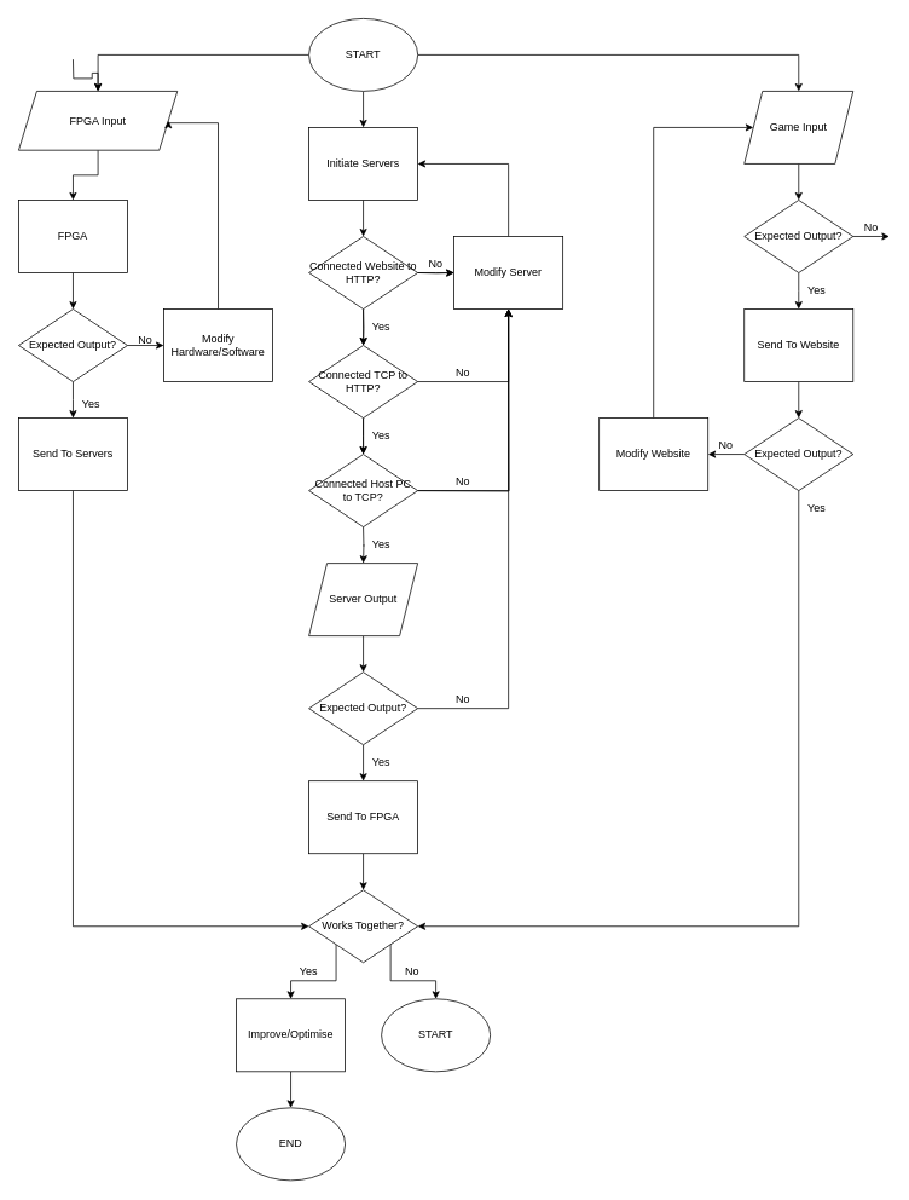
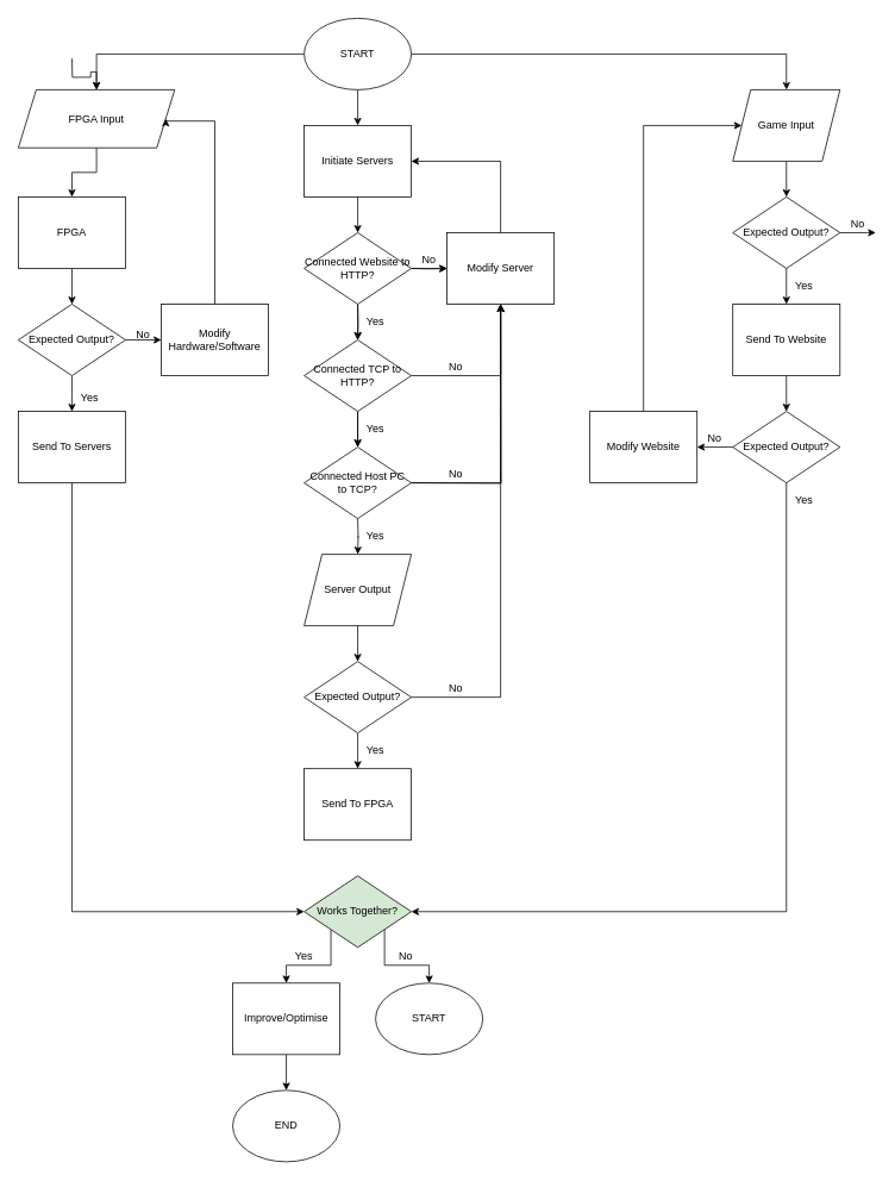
  <mxCell id="0" />
  <mxCell id="1" parent="0" />
  <mxCell id="2" style="edgeStyle=orthogonalEdgeStyle;rounded=0;orthogonalLoop=1;jettySize=auto;html=1;exitX=1;exitY=0.5;exitDx=0;exitDy=0;entryX=0.5;entryY=0;entryDx=0;entryDy=0;" edge="1" parent="1" source="5" target="28"><mxGeometry relative="1" as="geometry" /></mxCell>
  <mxCell id="3" style="edgeStyle=orthogonalEdgeStyle;rounded=0;orthogonalLoop=1;jettySize=auto;html=1;exitX=0;exitY=0.5;exitDx=0;exitDy=0;entryX=0.5;entryY=0;entryDx=0;entryDy=0;" edge="1" parent="1" source="5" target="42"><mxGeometry relative="1" as="geometry" /></mxCell>
  <mxCell id="4" style="edgeStyle=orthogonalEdgeStyle;rounded=0;orthogonalLoop=1;jettySize=auto;html=1;exitX=0.5;exitY=1;exitDx=0;exitDy=0;entryX=0.5;entryY=0;entryDx=0;entryDy=0;" edge="1" parent="1" source="5" target="7"><mxGeometry relative="1" as="geometry" /></mxCell>
  <mxCell id="5" value="START" style="ellipse;whiteSpace=wrap;html=1;" vertex="1" parent="1"><mxGeometry x="340" width="120" height="80" as="geometry" y="20" /></mxCell>
  <mxCell id="6" style="edgeStyle=orthogonalEdgeStyle;rounded=0;orthogonalLoop=1;jettySize=auto;html=1;exitX=0.5;exitY=1;exitDx=0;exitDy=0;entryX=0.5;entryY=0;entryDx=0;entryDy=0;" edge="1" parent="1" source="7" target="25"><mxGeometry relative="1" as="geometry" /></mxCell>
  <mxCell id="7" value="Initiate Servers" style="rounded=0;whiteSpace=wrap;html=1;" vertex="1" parent="1"><mxGeometry x="340" y="140" width="120" height="80" as="geometry" /></mxCell>
  <mxCell id="8" style="edgeStyle=orthogonalEdgeStyle;rounded=0;orthogonalLoop=1;jettySize=auto;html=1;exitX=1;exitY=0.5;exitDx=0;exitDy=0;entryX=0;entryY=0.5;entryDx=0;entryDy=0;" edge="1" parent="1" target="11"><mxGeometry relative="1" as="geometry"><mxPoint x="460" y="300" as="sourcePoint" /></mxGeometry></mxCell>
  <mxCell id="9" style="edgeStyle=orthogonalEdgeStyle;rounded=0;orthogonalLoop=1;jettySize=auto;html=1;exitX=0.5;exitY=1;exitDx=0;exitDy=0;entryX=0.5;entryY=0;entryDx=0;entryDy=0;" edge="1" parent="1" target="16"><mxGeometry relative="1" as="geometry"><mxPoint x="400" y="340" as="sourcePoint" /></mxGeometry></mxCell>
  <mxCell id="10" style="edgeStyle=orthogonalEdgeStyle;rounded=0;orthogonalLoop=1;jettySize=auto;html=1;exitX=0.5;exitY=0;exitDx=0;exitDy=0;entryX=1;entryY=0.5;entryDx=0;entryDy=0;" edge="1" parent="1" source="11" target="7"><mxGeometry relative="1" as="geometry" /></mxCell>
  <mxCell id="11" value="Modify Server" style="rounded=0;whiteSpace=wrap;html=1;" vertex="1" parent="1"><mxGeometry x="500" y="260" width="120" height="80" as="geometry" /></mxCell>
  <mxCell id="12" value="No" style="text;html=1;strokeColor=none;fillColor=none;align=center;verticalAlign=middle;whiteSpace=wrap;rounded=0;" vertex="1" parent="1"><mxGeometry x="460" y="280" width="40" height="20" as="geometry" /></mxCell>
  <mxCell id="13" style="edgeStyle=orthogonalEdgeStyle;rounded=0;orthogonalLoop=1;jettySize=auto;html=1;exitX=1;exitY=0.5;exitDx=0;exitDy=0;entryX=0.5;entryY=1;entryDx=0;entryDy=0;" edge="1" parent="1" source="16" target="11"><mxGeometry relative="1" as="geometry" /></mxCell>
  <mxCell id="14" style="edgeStyle=orthogonalEdgeStyle;rounded=0;orthogonalLoop=1;jettySize=auto;html=1;exitX=0.5;exitY=1;exitDx=0;exitDy=0;entryX=0.5;entryY=0;entryDx=0;entryDy=0;" edge="1" parent="1" source="16"><mxGeometry relative="1" as="geometry"><mxPoint x="400" y="500" as="targetPoint" /></mxGeometry></mxCell>
  <mxCell id="15" style="edgeStyle=orthogonalEdgeStyle;rounded=0;orthogonalLoop=1;jettySize=auto;html=1;exitX=0.5;exitY=1;exitDx=0;exitDy=0;entryX=0.5;entryY=0;entryDx=0;entryDy=0;" edge="1" parent="1" source="16" target="23"><mxGeometry relative="1" as="geometry" /></mxCell>
  <mxCell id="16" value="Connected TCP to HTTP?" style="rhombus;whiteSpace=wrap;html=1;" vertex="1" parent="1"><mxGeometry x="340" y="380" width="120" height="80" as="geometry" /></mxCell>
  <mxCell id="17" value="No" style="text;html=1;strokeColor=none;fillColor=none;align=center;verticalAlign=middle;whiteSpace=wrap;rounded=0;" vertex="1" parent="1"><mxGeometry x="490" y="400" width="40" height="20" as="geometry" /></mxCell>
  <mxCell id="18" style="edgeStyle=orthogonalEdgeStyle;rounded=0;orthogonalLoop=1;jettySize=auto;html=1;exitX=1;exitY=0.5;exitDx=0;exitDy=0;" edge="1" parent="1"><mxGeometry relative="1" as="geometry"><mxPoint x="460" y="540" as="sourcePoint" /><mxPoint x="560" y="340" as="targetPoint" /></mxGeometry></mxCell>
  <mxCell id="19" value="No" style="text;html=1;strokeColor=none;fillColor=none;align=center;verticalAlign=middle;whiteSpace=wrap;rounded=0;" vertex="1" parent="1"><mxGeometry x="490" y="520" width="40" height="20" as="geometry" /></mxCell>
  <mxCell id="20" value="Yes" style="text;html=1;strokeColor=none;fillColor=none;align=center;verticalAlign=middle;whiteSpace=wrap;rounded=0;" vertex="1" parent="1"><mxGeometry x="400" y="350" width="40" height="20" as="geometry" /></mxCell>
  <mxCell id="21" value="Yes" style="text;html=1;strokeColor=none;fillColor=none;align=center;verticalAlign=middle;whiteSpace=wrap;rounded=0;" vertex="1" parent="1"><mxGeometry x="400" y="470" width="40" height="20" as="geometry" /></mxCell>
  <mxCell id="22" style="edgeStyle=orthogonalEdgeStyle;rounded=0;orthogonalLoop=1;jettySize=auto;html=1;exitX=1;exitY=0.5;exitDx=0;exitDy=0;entryX=0.5;entryY=1;entryDx=0;entryDy=0;" edge="1" parent="1" source="23" target="11"><mxGeometry relative="1" as="geometry" /></mxCell>
  <mxCell id="23" value="Connected Host PC to TCP?" style="rhombus;whiteSpace=wrap;html=1;" vertex="1" parent="1"><mxGeometry x="340" y="500" width="120" height="80" as="geometry" /></mxCell>
  <mxCell id="24" style="edgeStyle=orthogonalEdgeStyle;rounded=0;orthogonalLoop=1;jettySize=auto;html=1;exitX=0.5;exitY=1;exitDx=0;exitDy=0;entryX=0.5;entryY=0;entryDx=0;entryDy=0;" edge="1" parent="1" source="25" target="16"><mxGeometry relative="1" as="geometry" /></mxCell>
  <mxCell id="25" value="Connected Website to HTTP?" style="rhombus;whiteSpace=wrap;html=1;" vertex="1" parent="1"><mxGeometry x="340" y="260" width="120" height="80" as="geometry" /></mxCell>
  <mxCell id="26" style="edgeStyle=orthogonalEdgeStyle;rounded=0;orthogonalLoop=1;jettySize=auto;html=1;exitX=0;exitY=1;exitDx=0;exitDy=0;entryX=1;entryY=1;entryDx=0;entryDy=0;" edge="1" parent="1" source="12" target="12"><mxGeometry relative="1" as="geometry"><Array as="points"><mxPoint x="480" y="300" /><mxPoint x="480" y="300" /></Array></mxGeometry></mxCell>
  <mxCell id="27" style="edgeStyle=orthogonalEdgeStyle;rounded=0;orthogonalLoop=1;jettySize=auto;html=1;exitX=0.5;exitY=1;exitDx=0;exitDy=0;entryX=0.5;entryY=0;entryDx=0;entryDy=0;" edge="1" parent="1" source="28" target="31"><mxGeometry relative="1" as="geometry" /></mxCell>
  <mxCell id="28" value="Game Input" style="shape=parallelogram;perimeter=parallelogramPerimeter;whiteSpace=wrap;html=1;fixedSize=1;" vertex="1" parent="1"><mxGeometry x="820" y="100" width="120" height="80" as="geometry" /></mxCell>
  <mxCell id="29" style="edgeStyle=orthogonalEdgeStyle;rounded=0;orthogonalLoop=1;jettySize=auto;html=1;exitX=0.5;exitY=1;exitDx=0;exitDy=0;entryX=0.5;entryY=0;entryDx=0;entryDy=0;" edge="1" parent="1" source="31"><mxGeometry relative="1" as="geometry"><mxPoint x="880" y="340" as="targetPoint" /></mxGeometry></mxCell>
  <mxCell id="30" style="edgeStyle=orthogonalEdgeStyle;rounded=0;orthogonalLoop=1;jettySize=auto;html=1;exitX=1;exitY=0.5;exitDx=0;exitDy=0;entryX=1;entryY=1;entryDx=0;entryDy=0;" edge="1" parent="1" source="31" target="32"><mxGeometry relative="1" as="geometry"><Array as="points"><mxPoint x="970" y="260" /><mxPoint x="970" y="260" /></Array></mxGeometry></mxCell>
  <mxCell id="31" value="Expected Output?" style="rhombus;whiteSpace=wrap;html=1;" vertex="1" parent="1"><mxGeometry x="820" y="220" width="120" height="80" as="geometry" /></mxCell>
  <mxCell id="32" value="No" style="text;html=1;strokeColor=none;fillColor=none;align=center;verticalAlign=middle;whiteSpace=wrap;rounded=0;" vertex="1" parent="1"><mxGeometry x="940" y="240" width="40" height="20" as="geometry" /></mxCell>
  <mxCell id="33" style="edgeStyle=orthogonalEdgeStyle;rounded=0;orthogonalLoop=1;jettySize=auto;html=1;exitX=0;exitY=0.5;exitDx=0;exitDy=0;entryX=1;entryY=0.5;entryDx=0;entryDy=0;" edge="1" parent="1" source="34" target="39"><mxGeometry relative="1" as="geometry" /></mxCell>
  <mxCell id="34" value="Expected Output?" style="rhombus;whiteSpace=wrap;html=1;" vertex="1" parent="1"><mxGeometry x="820" y="460" width="120" height="80" as="geometry" /></mxCell>
  <mxCell id="35" style="edgeStyle=orthogonalEdgeStyle;rounded=0;orthogonalLoop=1;jettySize=auto;html=1;exitX=0.5;exitY=1;exitDx=0;exitDy=0;entryX=0.5;entryY=0;entryDx=0;entryDy=0;" edge="1" parent="1" source="36" target="34"><mxGeometry relative="1" as="geometry" /></mxCell>
  <mxCell id="36" value="Send To Website" style="rounded=0;whiteSpace=wrap;html=1;" vertex="1" parent="1"><mxGeometry x="820" y="340" width="120" height="80" as="geometry" /></mxCell>
  <mxCell id="37" style="edgeStyle=orthogonalEdgeStyle;rounded=0;orthogonalLoop=1;jettySize=auto;html=1;exitX=0.5;exitY=0;exitDx=0;exitDy=0;entryX=0;entryY=0.5;entryDx=0;entryDy=0;" edge="1" parent="1" source="39" target="28"><mxGeometry relative="1" as="geometry"><Array as="points"><mxPoint x="720" y="140" /></Array></mxGeometry></mxCell>
  <mxCell id="38" style="edgeStyle=orthogonalEdgeStyle;rounded=0;orthogonalLoop=1;jettySize=auto;html=1;entryX=1;entryY=0.5;entryDx=0;entryDy=0;exitX=0.5;exitY=1;exitDx=0;exitDy=0;" edge="1" parent="1" source="34" target="71"><mxGeometry relative="1" as="geometry"><mxPoint x="800" y="780" as="sourcePoint" /></mxGeometry></mxCell>
  <mxCell id="39" value="Modify Website" style="rounded=0;whiteSpace=wrap;html=1;" vertex="1" parent="1"><mxGeometry x="660" y="460" width="120" height="80" as="geometry" /></mxCell>
  <mxCell id="40" style="edgeStyle=orthogonalEdgeStyle;rounded=0;orthogonalLoop=1;jettySize=auto;html=1;exitX=0.5;exitY=1;exitDx=0;exitDy=0;entryX=0.5;entryY=0;entryDx=0;entryDy=0;" edge="1" parent="1" target="42"><mxGeometry relative="1" as="geometry"><mxPoint x="80" y="65" as="sourcePoint" /></mxGeometry></mxCell>
  <mxCell id="41" style="edgeStyle=orthogonalEdgeStyle;rounded=0;orthogonalLoop=1;jettySize=auto;html=1;exitX=0.5;exitY=1;exitDx=0;exitDy=0;entryX=0.5;entryY=0;entryDx=0;entryDy=0;" edge="1" parent="1" source="42" target="51"><mxGeometry relative="1" as="geometry" /></mxCell>
  <mxCell id="42" value="FPGA Input" style="shape=parallelogram;perimeter=parallelogramPerimeter;whiteSpace=wrap;html=1;fixedSize=1;" vertex="1" parent="1"><mxGeometry x="20" y="100" width="175" height="65" as="geometry" /></mxCell>
  <mxCell id="43" style="edgeStyle=orthogonalEdgeStyle;rounded=0;orthogonalLoop=1;jettySize=auto;html=1;exitX=1;exitY=0.5;exitDx=0;exitDy=0;entryX=0;entryY=0.5;entryDx=0;entryDy=0;" edge="1" parent="1" source="45" target="47"><mxGeometry relative="1" as="geometry" /></mxCell>
  <mxCell id="44" style="edgeStyle=orthogonalEdgeStyle;rounded=0;orthogonalLoop=1;jettySize=auto;html=1;exitX=0.5;exitY=1;exitDx=0;exitDy=0;entryX=0.5;entryY=0;entryDx=0;entryDy=0;" edge="1" parent="1" source="45"><mxGeometry relative="1" as="geometry"><mxPoint x="80" y="460" as="targetPoint" /></mxGeometry></mxCell>
  <mxCell id="45" value="Expected Output?" style="rhombus;whiteSpace=wrap;html=1;" vertex="1" parent="1"><mxGeometry y="340" width="120" height="80" as="geometry" x="20" /></mxCell>
  <mxCell id="46" style="edgeStyle=orthogonalEdgeStyle;rounded=0;orthogonalLoop=1;jettySize=auto;html=1;exitX=0.5;exitY=0;exitDx=0;exitDy=0;entryX=1;entryY=0.5;entryDx=0;entryDy=0;" edge="1" parent="1" source="47" target="42"><mxGeometry relative="1" as="geometry"><mxPoint x="240" y="125" as="targetPoint" /><Array as="points"><mxPoint x="240" y="135" /></Array></mxGeometry></mxCell>
  <mxCell id="47" value="Modify Hardware/Software" style="rounded=0;whiteSpace=wrap;html=1;" vertex="1" parent="1"><mxGeometry x="180" y="340" width="120" height="80" as="geometry" /></mxCell>
  <mxCell id="48" value="Yes" style="text;html=1;strokeColor=none;fillColor=none;align=center;verticalAlign=middle;whiteSpace=wrap;rounded=0;" vertex="1" parent="1"><mxGeometry x="80" y="435" width="40" height="20" as="geometry" /></mxCell>
  <mxCell id="49" value="No" style="text;html=1;strokeColor=none;fillColor=none;align=center;verticalAlign=middle;whiteSpace=wrap;rounded=0;" vertex="1" parent="1"><mxGeometry x="140" y="365" width="40" height="20" as="geometry" /></mxCell>
  <mxCell id="50" style="edgeStyle=orthogonalEdgeStyle;rounded=0;orthogonalLoop=1;jettySize=auto;html=1;exitX=0.5;exitY=1;exitDx=0;exitDy=0;entryX=0.5;entryY=0;entryDx=0;entryDy=0;" edge="1" parent="1" source="51" target="45"><mxGeometry relative="1" as="geometry" /></mxCell>
  <mxCell id="51" value="FPGA" style="rounded=0;whiteSpace=wrap;html=1;" vertex="1" parent="1"><mxGeometry y="220" width="120" height="80" as="geometry" x="20" /></mxCell>
  <mxCell id="52" value="No" style="text;html=1;strokeColor=none;fillColor=none;align=center;verticalAlign=middle;whiteSpace=wrap;rounded=0;" vertex="1" parent="1"><mxGeometry x="780" y="480" width="40" height="20" as="geometry" /></mxCell>
  <mxCell id="53" value="Yes" style="text;html=1;strokeColor=none;fillColor=none;align=center;verticalAlign=middle;whiteSpace=wrap;rounded=0;" vertex="1" parent="1"><mxGeometry x="880" y="310" width="40" height="20" as="geometry" /></mxCell>
  <mxCell id="54" value="Yes" style="text;html=1;strokeColor=none;fillColor=none;align=center;verticalAlign=middle;whiteSpace=wrap;rounded=0;" vertex="1" parent="1"><mxGeometry x="880" y="550" width="40" height="20" as="geometry" /></mxCell>
  <mxCell id="55" style="edgeStyle=orthogonalEdgeStyle;rounded=0;orthogonalLoop=1;jettySize=auto;html=1;exitX=0.5;exitY=1;exitDx=0;exitDy=0;entryX=0;entryY=0.5;entryDx=0;entryDy=0;" edge="1" parent="1" source="56" target="71"><mxGeometry relative="1" as="geometry" /></mxCell>
  <mxCell id="56" value="Send To Servers" style="rounded=0;whiteSpace=wrap;html=1;" vertex="1" parent="1"><mxGeometry y="460" width="120" height="80" as="geometry" x="20" /></mxCell>
  <mxCell id="57" style="edgeStyle=orthogonalEdgeStyle;rounded=0;orthogonalLoop=1;jettySize=auto;html=1;exitX=0.5;exitY=1;exitDx=0;exitDy=0;entryX=0.5;entryY=0;entryDx=0;entryDy=0;" edge="1" parent="1"><mxGeometry relative="1" as="geometry"><mxPoint x="400" y="580" as="sourcePoint" /><mxPoint x="400" y="620" as="targetPoint" /></mxGeometry></mxCell>
- <mxCell id="58" style="edgeStyle=orthogonalEdgeStyle;rounded=0;orthogonalLoop=1;jettySize=auto;html=1;exitX=0.5;exitY=1;exitDx=0;exitDy=0;entryX=0.5;entryY=0;entryDx=0;entryDy=0;" edge="1" parent="1" source="59" target="71"><mxGeometry relative="1" as="geometry" /></mxCell>
  <mxCell id="59" value="Send To FPGA" style="rounded=0;whiteSpace=wrap;html=1;" vertex="1" parent="1"><mxGeometry x="340" y="860" width="120" height="80" as="geometry" /></mxCell>
  <mxCell id="60" value="Yes" style="text;html=1;strokeColor=none;fillColor=none;align=center;verticalAlign=middle;whiteSpace=wrap;rounded=0;" vertex="1" parent="1"><mxGeometry x="400" y="590" width="40" height="20" as="geometry" /></mxCell>
  <mxCell id="61" style="edgeStyle=orthogonalEdgeStyle;rounded=0;orthogonalLoop=1;jettySize=auto;html=1;exitX=0.5;exitY=1;exitDx=0;exitDy=0;entryX=0.5;entryY=0;entryDx=0;entryDy=0;" edge="1" parent="1" source="62" target="65"><mxGeometry relative="1" as="geometry" /></mxCell>
  <mxCell id="62" value="Server Output" style="shape=parallelogram;perimeter=parallelogramPerimeter;whiteSpace=wrap;html=1;fixedSize=1;" vertex="1" parent="1"><mxGeometry x="340" y="620" width="120" height="80" as="geometry" /></mxCell>
  <mxCell id="63" style="edgeStyle=orthogonalEdgeStyle;rounded=0;orthogonalLoop=1;jettySize=auto;html=1;exitX=0.5;exitY=1;exitDx=0;exitDy=0;entryX=0.5;entryY=0;entryDx=0;entryDy=0;" edge="1" parent="1" source="65" target="59"><mxGeometry relative="1" as="geometry" /></mxCell>
  <mxCell id="64" style="edgeStyle=orthogonalEdgeStyle;rounded=0;orthogonalLoop=1;jettySize=auto;html=1;exitX=1;exitY=0.5;exitDx=0;exitDy=0;entryX=0.5;entryY=1;entryDx=0;entryDy=0;" edge="1" parent="1" source="65" target="11"><mxGeometry relative="1" as="geometry" /></mxCell>
  <mxCell id="65" value="Expected Output?" style="rhombus;whiteSpace=wrap;html=1;" vertex="1" parent="1"><mxGeometry x="340" y="740" width="120" height="80" as="geometry" /></mxCell>
  <mxCell id="66" value="No" style="text;html=1;strokeColor=none;fillColor=none;align=center;verticalAlign=middle;whiteSpace=wrap;rounded=0;" vertex="1" parent="1"><mxGeometry x="490" y="760" width="40" height="20" as="geometry" /></mxCell>
  <mxCell id="67" value="Yes" style="text;html=1;strokeColor=none;fillColor=none;align=center;verticalAlign=middle;whiteSpace=wrap;rounded=0;" vertex="1" parent="1"><mxGeometry x="400" y="830" width="40" height="20" as="geometry" /></mxCell>
  <mxCell id="68" value="END" style="ellipse;whiteSpace=wrap;html=1;" vertex="1" parent="1"><mxGeometry x="260" y="1220" width="120" height="80" as="geometry" /></mxCell>
  <mxCell id="69" style="edgeStyle=orthogonalEdgeStyle;rounded=0;orthogonalLoop=1;jettySize=auto;html=1;exitX=0;exitY=1;exitDx=0;exitDy=0;entryX=0.5;entryY=0;entryDx=0;entryDy=0;" edge="1" parent="1" source="71" target="73"><mxGeometry relative="1" as="geometry" /></mxCell>
  <mxCell id="70" style="edgeStyle=orthogonalEdgeStyle;rounded=0;orthogonalLoop=1;jettySize=auto;html=1;exitX=1;exitY=1;exitDx=0;exitDy=0;entryX=0.5;entryY=0;entryDx=0;entryDy=0;" edge="1" parent="1" source="71" target="74"><mxGeometry relative="1" as="geometry" /></mxCell>
- <mxCell id="71" value="Works Together?" style="rhombus;whiteSpace=wrap;html=1;" vertex="1" parent="1"><mxGeometry x="340" y="980" width="120" height="80" as="geometry" /></mxCell>
+ <mxCell id="71" value="Works Together?" style="rhombus;whiteSpace=wrap;html=1;fillColor=#d5e8d4;" vertex="1" parent="1"><mxGeometry x="340" y="980" width="120" height="80" as="geometry" /></mxCell>
  <mxCell id="72" style="edgeStyle=orthogonalEdgeStyle;rounded=0;orthogonalLoop=1;jettySize=auto;html=1;exitX=0.5;exitY=1;exitDx=0;exitDy=0;entryX=0.5;entryY=0;entryDx=0;entryDy=0;" edge="1" parent="1" source="73" target="68"><mxGeometry relative="1" as="geometry" /></mxCell>
  <mxCell id="73" value="Improve/Optimise" style="rounded=0;whiteSpace=wrap;html=1;" vertex="1" parent="1"><mxGeometry x="260" y="1100" width="120" height="80" as="geometry" /></mxCell>
  <mxCell id="74" value="START" style="ellipse;whiteSpace=wrap;html=1;" vertex="1" parent="1"><mxGeometry x="420" y="1100" width="120" height="80" as="geometry" /></mxCell>
  <mxCell id="75" value="No" style="text;html=1;strokeColor=none;fillColor=none;align=center;verticalAlign=middle;whiteSpace=wrap;rounded=0;" vertex="1" parent="1"><mxGeometry x="434" y="1060" width="40" height="20" as="geometry" /></mxCell>
  <mxCell id="76" value="Yes" style="text;html=1;strokeColor=none;fillColor=none;align=center;verticalAlign=middle;whiteSpace=wrap;rounded=0;" vertex="1" parent="1"><mxGeometry x="320" y="1060" width="40" height="20" as="geometry" /></mxCell>
